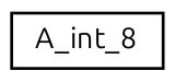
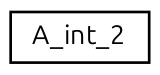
  digraph {
    rankdir=LR
    fontname=Ubuntu
-   n1 [color=black fillcolor=white fontname=Ubuntu fontsize=10 height=0.2 label=A_int_8 shape=record style=filled width=0.4]
+   n1 [color=black fillcolor=white fontname=Ubuntu fontsize=10 height=0.2 label=A_int_2 shape=record style=filled width=0.4]
  }
